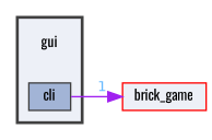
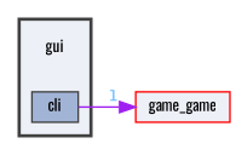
  digraph {
    compound=true
    rankdir=LR
    fontname=Oswald
    node [fontname=Oswald fontsize=10 shape=box style=filled]
    n1 [height=0.2 label=gui shape=plaintext width=0.4 style=""]
    n2 [color=grey25 fillcolor="#a2b4d6" height=0.2 label=cli width=0.4]
-   n3 [color=red fillcolor="#edf0f7" height=0.2 label=brick_game width=0.4]
+   n3 [color=red fillcolor="#edf0f7" height=0.2 label=game_game width=0.4]
    subgraph cluster_1 {
      bgcolor="#edf0f7"
      fontsize=10
      pencolor=grey25
      style="filled,bold"
      n1
      n2
    }
    n2 -> n3 [color=purple fontcolor=steelblue1 fontname=Oswald fontsize=10 headlabel=1 labeldistance=1.5 labelfontname=Helvetica labelfontsize=10]
  }
